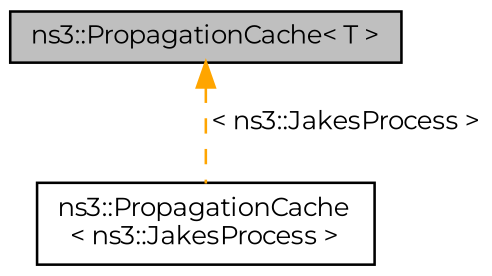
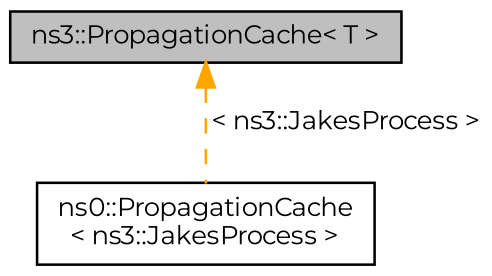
  digraph {
    fontname=Montserrat
    node [color=black fontname=Montserrat fontsize=10 shape=record style=filled]
    n1 [fillcolor=grey75 fontcolor=black height=0.2 label="ns3::PropagationCache\< T \>" width=0.4]
-   n2 [fillcolor=white height=0.2 label="ns3::PropagationCache\l\< ns3::JakesProcess \>" width=0.4]
+   n2 [fillcolor=white height=0.2 label="ns0::PropagationCache\l\< ns3::JakesProcess \>" width=0.4]
    n1 -> n2 [color=orange dir=back fontname=Montserrat fontsize=10 label=" \< ns3::JakesProcess \>" labelfontname=Helvetica labelfontsize=10 style=dashed]
  }
